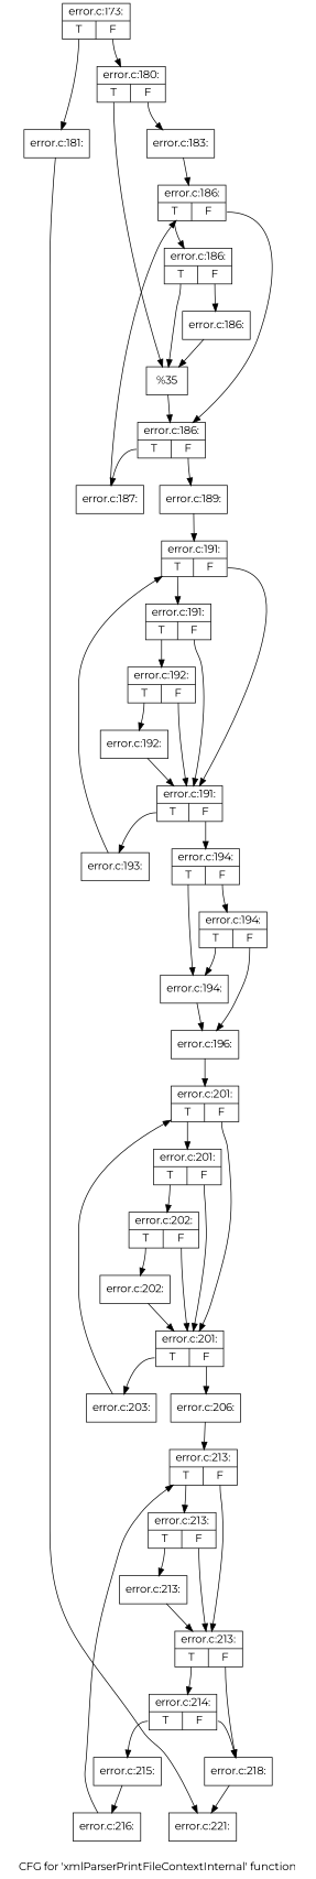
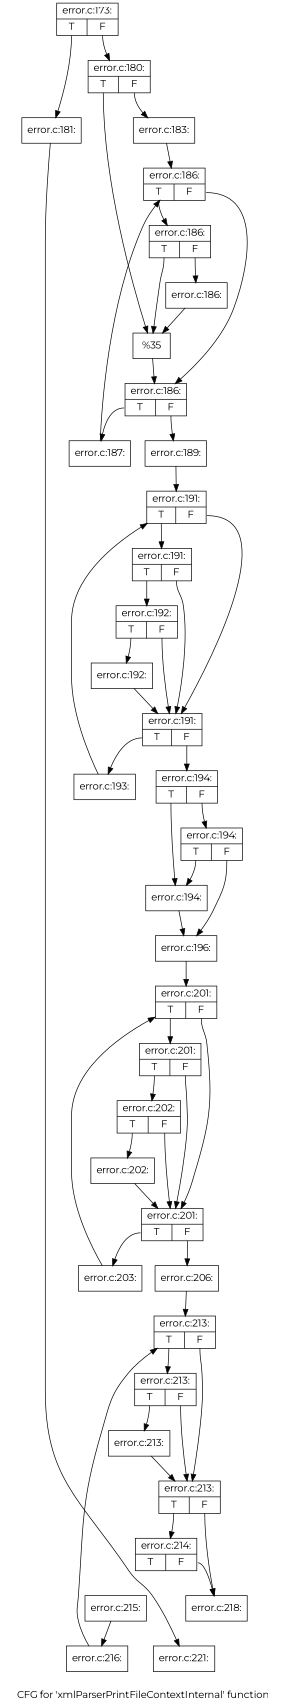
  digraph {
    fontname=Montserrat
    label="CFG for 'xmlParserPrintFileContextInternal' function"
    node [fontname=Montserrat shape=record]
    edge [fontname=Montserrat tailport=s0]
    n1 [label="{error.c:173:|{<s0>T|<s1>F}}"]
    n2 [label="{error.c:181:}"]
    n3 [label="{error.c:180:|{<s0>T|<s1>F}}"]
    n4 [label="{error.c:221:}"]
    n5 [label="{error.c:183:}"]
    n6 [label="{%35}"]
    n7 [label="{error.c:186:|{<s0>T|<s1>F}}"]
    n8 [label="{error.c:186:|{<s0>T|<s1>F}}"]
    n9 [label="{error.c:186:|{<s0>T|<s1>F}}"]
    n10 [label="{error.c:186:}"]
    n11 [label="{error.c:187:}"]
    n12 [label="{error.c:189:}"]
    n13 [label="{error.c:191:|{<s0>T|<s1>F}}"]
    n14 [label="{error.c:191:|{<s0>T|<s1>F}}"]
    n15 [label="{error.c:191:|{<s0>T|<s1>F}}"]
    n16 [label="{error.c:192:|{<s0>T|<s1>F}}"]
    n17 [label="{error.c:193:}"]
    n18 [label="{error.c:194:|{<s0>T|<s1>F}}"]
    n19 [label="{error.c:192:}"]
    n20 [label="{error.c:194:}"]
    n21 [label="{error.c:194:|{<s0>T|<s1>F}}"]
    n22 [label="{error.c:196:}"]
    n23 [label="{error.c:201:|{<s0>T|<s1>F}}"]
    n24 [label="{error.c:201:|{<s0>T|<s1>F}}"]
    n25 [label="{error.c:201:|{<s0>T|<s1>F}}"]
    n26 [label="{error.c:202:|{<s0>T|<s1>F}}"]
    n27 [label="{error.c:203:}"]
    n28 [label="{error.c:206:}"]
    n29 [label="{error.c:202:}"]
    n30 [label="{error.c:213:|{<s0>T|<s1>F}}"]
    n31 [label="{error.c:213:|{<s0>T|<s1>F}}"]
    n32 [label="{error.c:213:|{<s0>T|<s1>F}}"]
    n33 [label="{error.c:213:}"]
    n34 [label="{error.c:214:|{<s0>T|<s1>F}}"]
    n35 [label="{error.c:218:}"]
    n36 [label="{error.c:215:}"]
    n37 [label="{error.c:216:}"]
    n1 -> n2
    n1 -> n3 [tailport=s1]
    n2 -> n4
    n3 -> n5 [tailport=s1]
    n3 -> n6
    n5 -> n7
    n6 -> n9
    n7 -> n8
    n7 -> n9 [tailport=s1]
    n8 -> n6
    n8 -> n10 [tailport=s1]
    n9 -> n11
    n9 -> n12 [tailport=s1]
    n10 -> n6
    n11 -> n7
    n12 -> n13
    n13 -> n14
    n13 -> n15 [tailport=s1]
    n14 -> n15 [tailport=s1]
    n14 -> n16
    n15 -> n17
    n15 -> n18 [tailport=s1]
    n16 -> n15 [tailport=s1]
    n16 -> n19
    n17 -> n13
    n18 -> n20
    n18 -> n21 [tailport=s1]
    n19 -> n15
    n20 -> n22
    n21 -> n20
    n21 -> n22 [tailport=s1]
    n22 -> n23
    n23 -> n24
    n23 -> n25 [tailport=s1]
    n24 -> n25 [tailport=s1]
    n24 -> n26
    n25 -> n27
    n25 -> n28 [tailport=s1]
    n26 -> n25 [tailport=s1]
    n26 -> n29
    n27 -> n23
    n28 -> n30
    n29 -> n25
    n30 -> n31
    n30 -> n32 [tailport=s1]
    n31 -> n32 [tailport=s1]
    n31 -> n33
    n32 -> n34
    n32 -> n35 [tailport=s1]
    n33 -> n32
    n34 -> n35 [tailport=s1]
-   n34 -> n36
-   n35 -> n4
    n36 -> n37
    n37 -> n30
  }
